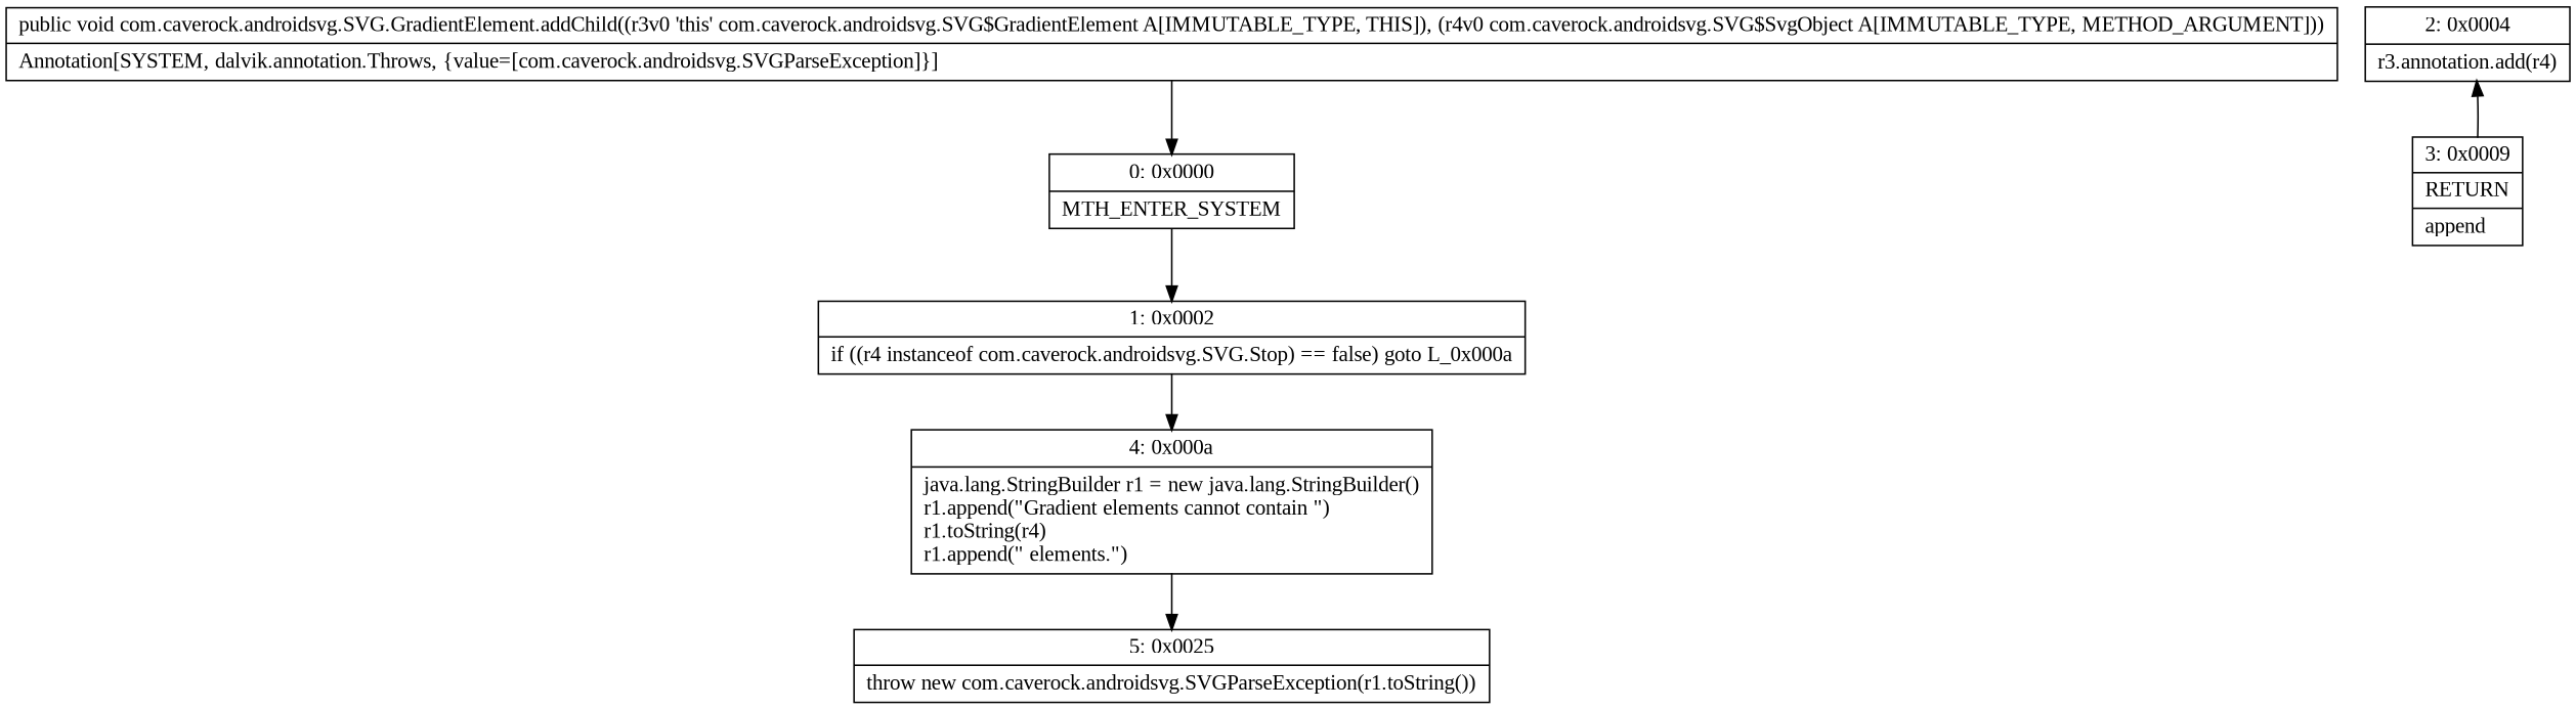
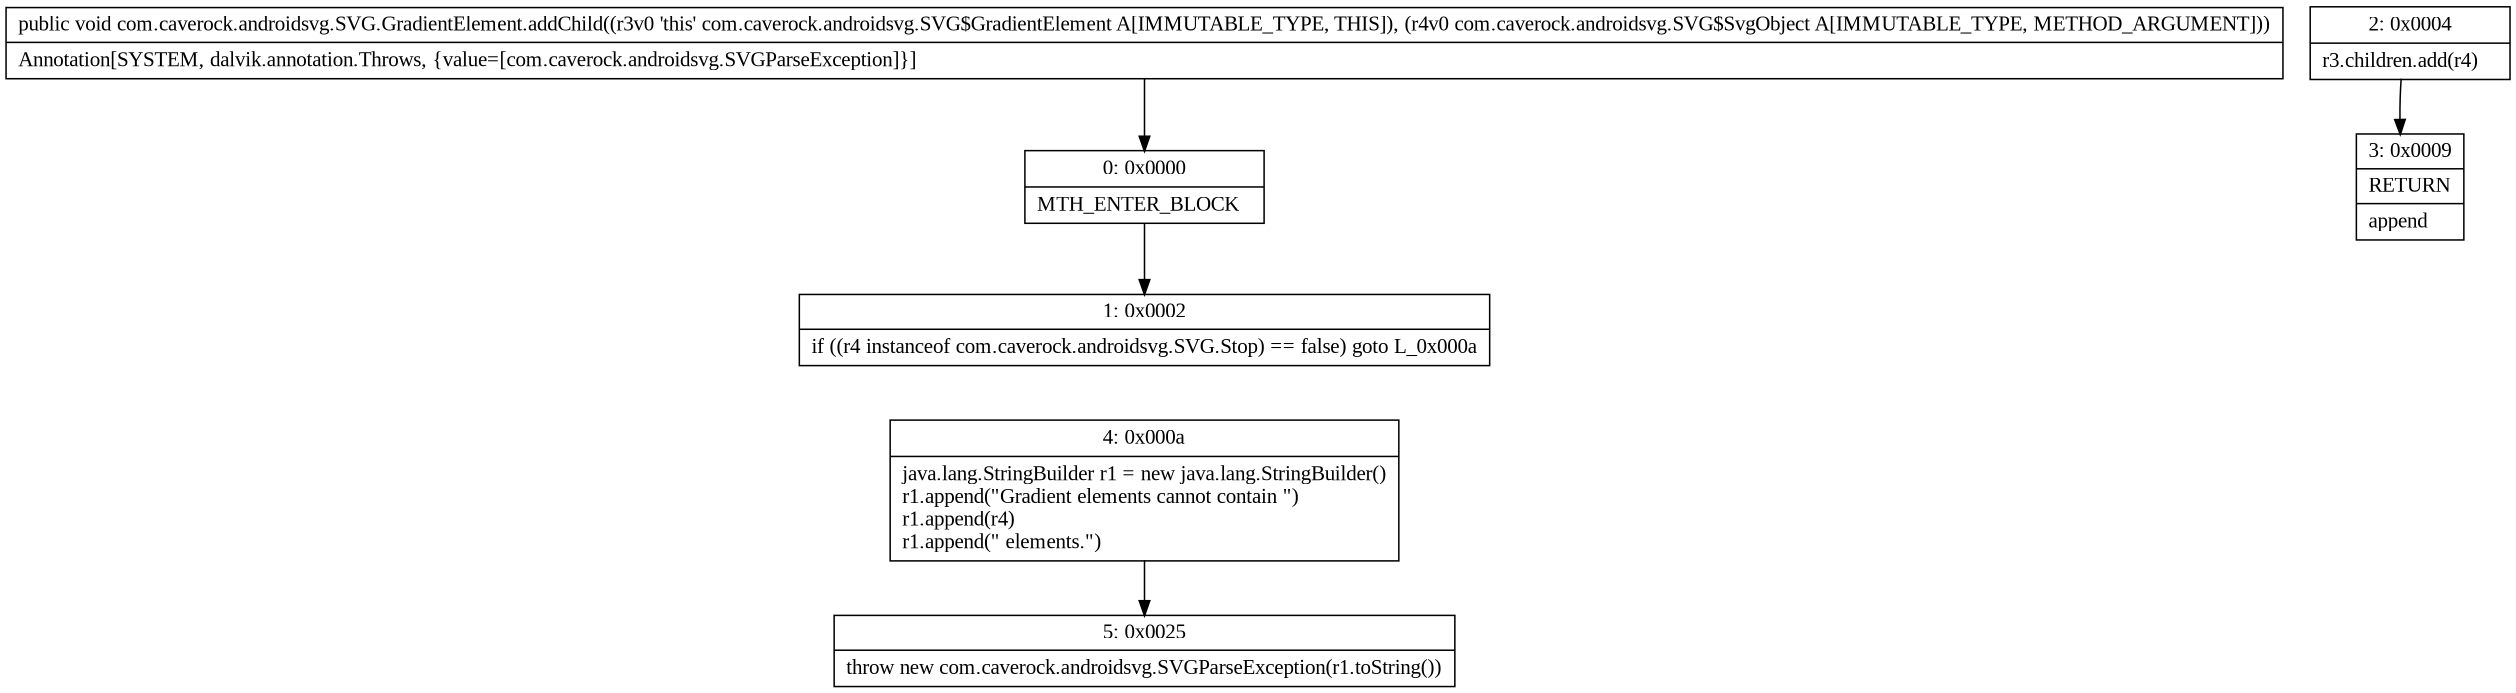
  digraph {
    fontname="Liberation Serif"
    node [fontname="Liberation Serif" shape=record]
    edge [fontname="Liberation Serif"]
-   n1 [label="{0\:\ 0x0000|MTH_ENTER_SYSTEM\l}"]
+   n1 [label="{0\:\ 0x0000|MTH_ENTER_BLOCK\l}"]
    n2 [label="{1\:\ 0x0002|if ((r4 instanceof com.caverock.androidsvg.SVG.Stop) == false) goto L_0x000a\l}"]
-   n3 [label="{4\:\ 0x000a|java.lang.StringBuilder r1 = new java.lang.StringBuilder()\lr1.append(\"Gradient elements cannot contain \")\lr1.toString(r4)\lr1.append(\" elements.\")\l}"]
-   n4 [label="{2\:\ 0x0004|r3.annotation.add(r4)\l}"]
+   n3 [label="{4\:\ 0x000a|java.lang.StringBuilder r1 = new java.lang.StringBuilder()\lr1.append(\"Gradient elements cannot contain \")\lr1.append(r4)\lr1.append(\" elements.\")\l}"]
+   n4 [label="{2\:\ 0x0004|r3.children.add(r4)\l}"]
    n5 [label="{3\:\ 0x0009|RETURN\l|append\l}"]
    n6 [label="{5\:\ 0x0025|throw new com.caverock.androidsvg.SVGParseException(r1.toString())\l}"]
    n7 [label="{public void com.caverock.androidsvg.SVG.GradientElement.addChild((r3v0 'this' com.caverock.androidsvg.SVG$GradientElement A[IMMUTABLE_TYPE, THIS]), (r4v0 com.caverock.androidsvg.SVG$SvgObject A[IMMUTABLE_TYPE, METHOD_ARGUMENT]))  | Annotation[SYSTEM, dalvik.annotation.Throws, \{value=[com.caverock.androidsvg.SVGParseException]\}]\l}"]
    n1 -> n2
-   n2 -> n3
    n3 -> n6
-   n5 -> n4
+   n4 -> n5
    n7 -> n1
  }
